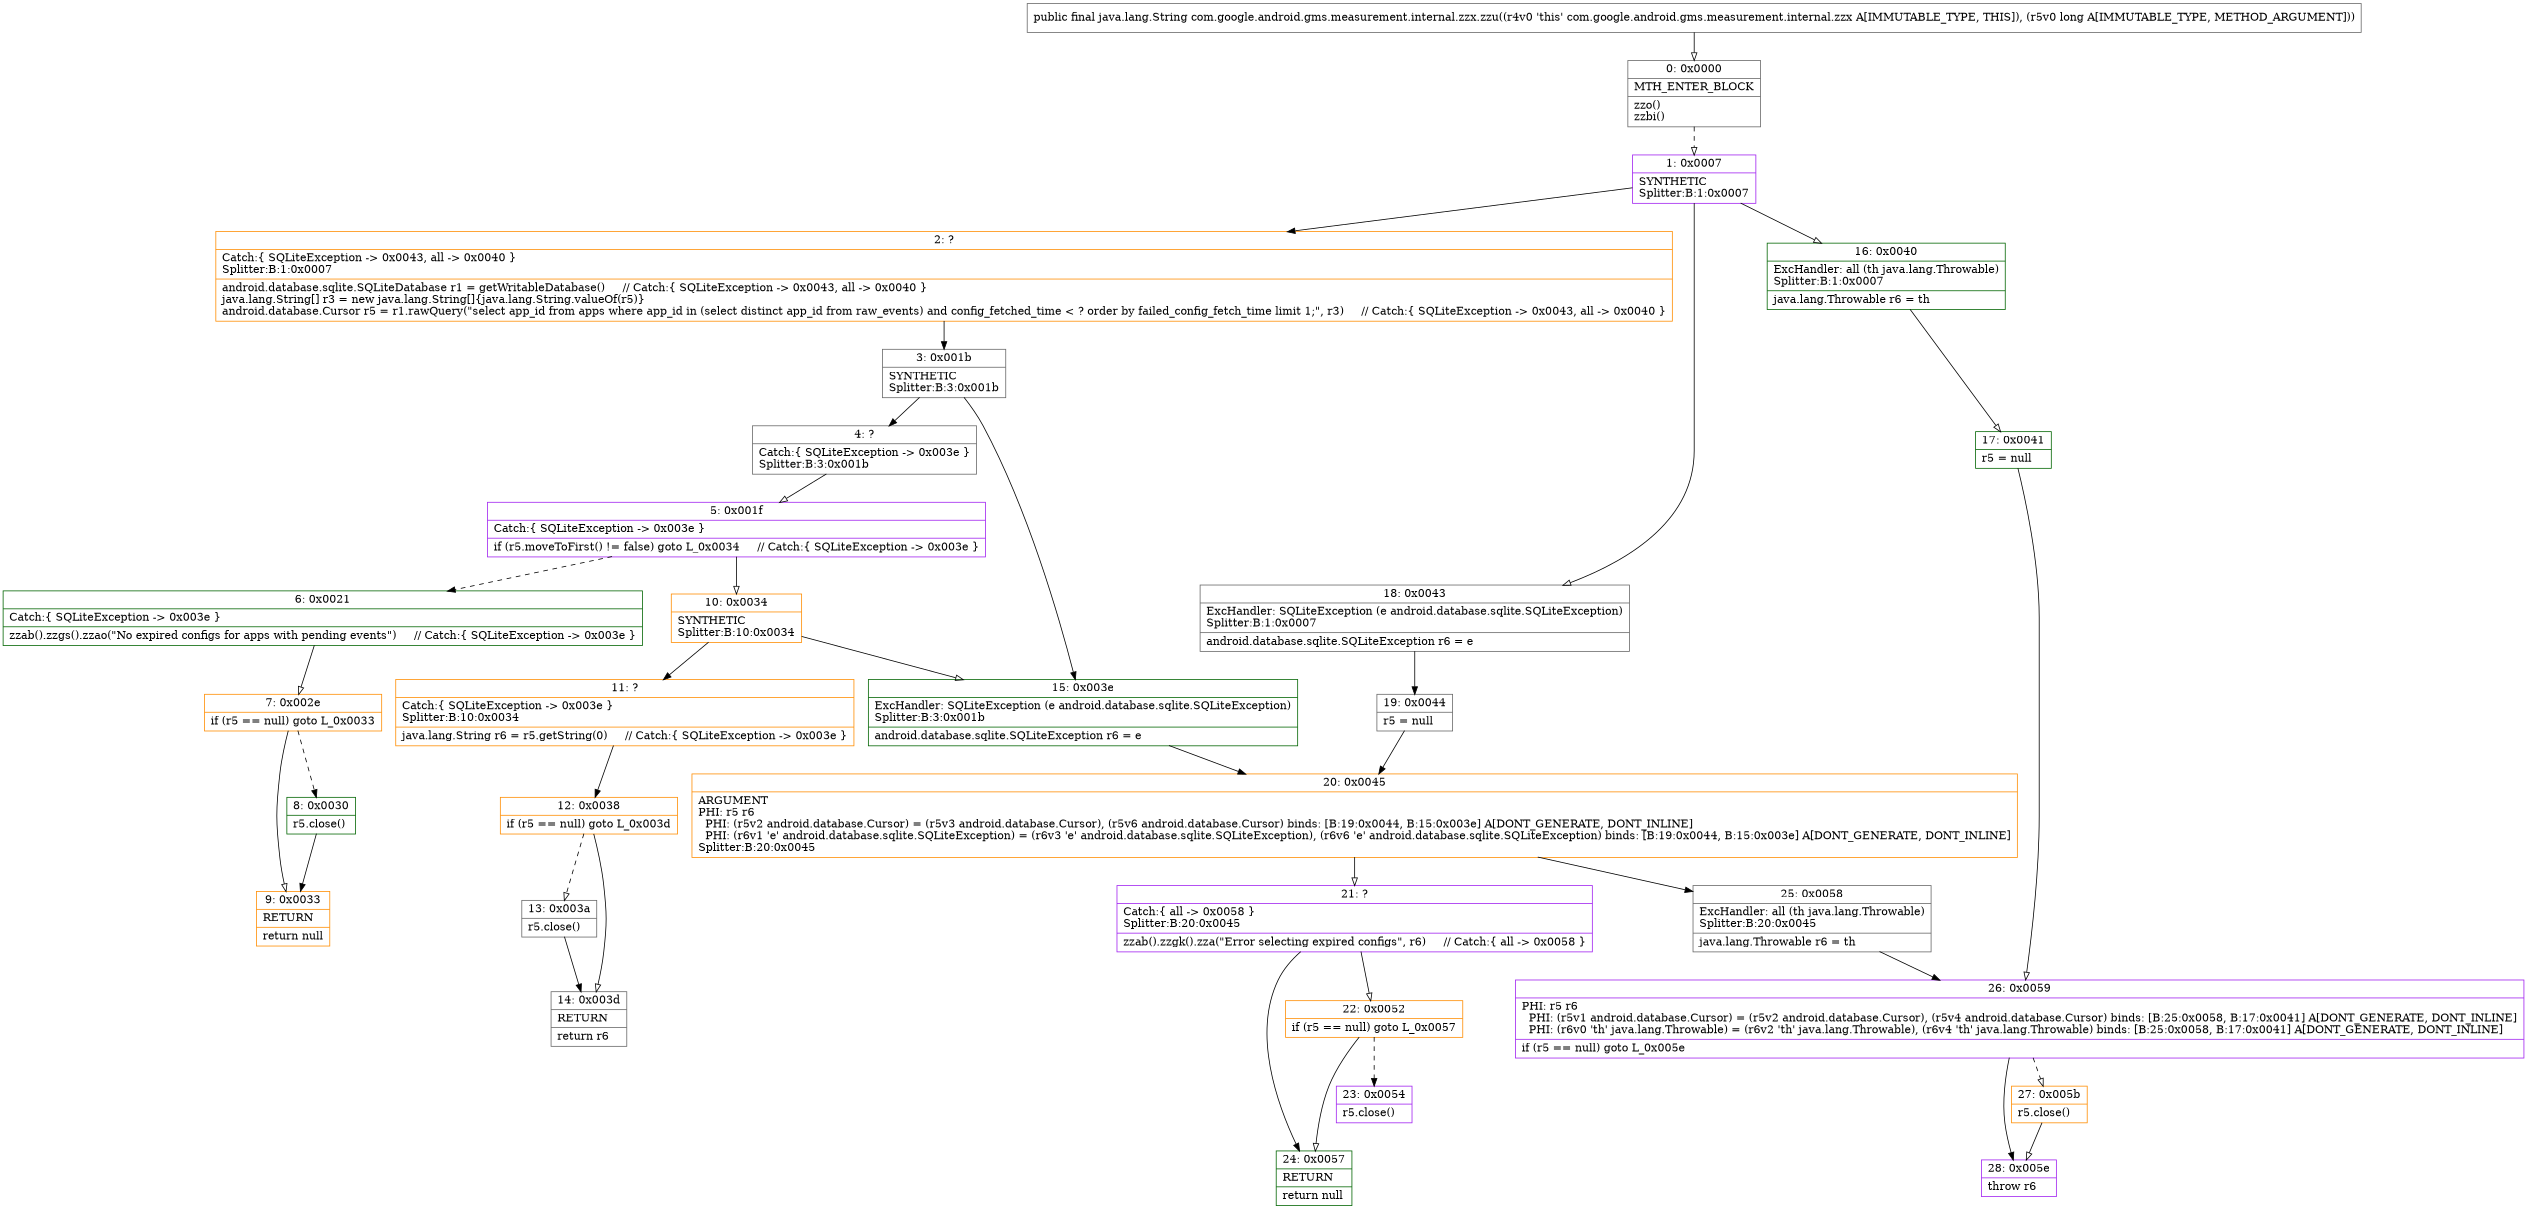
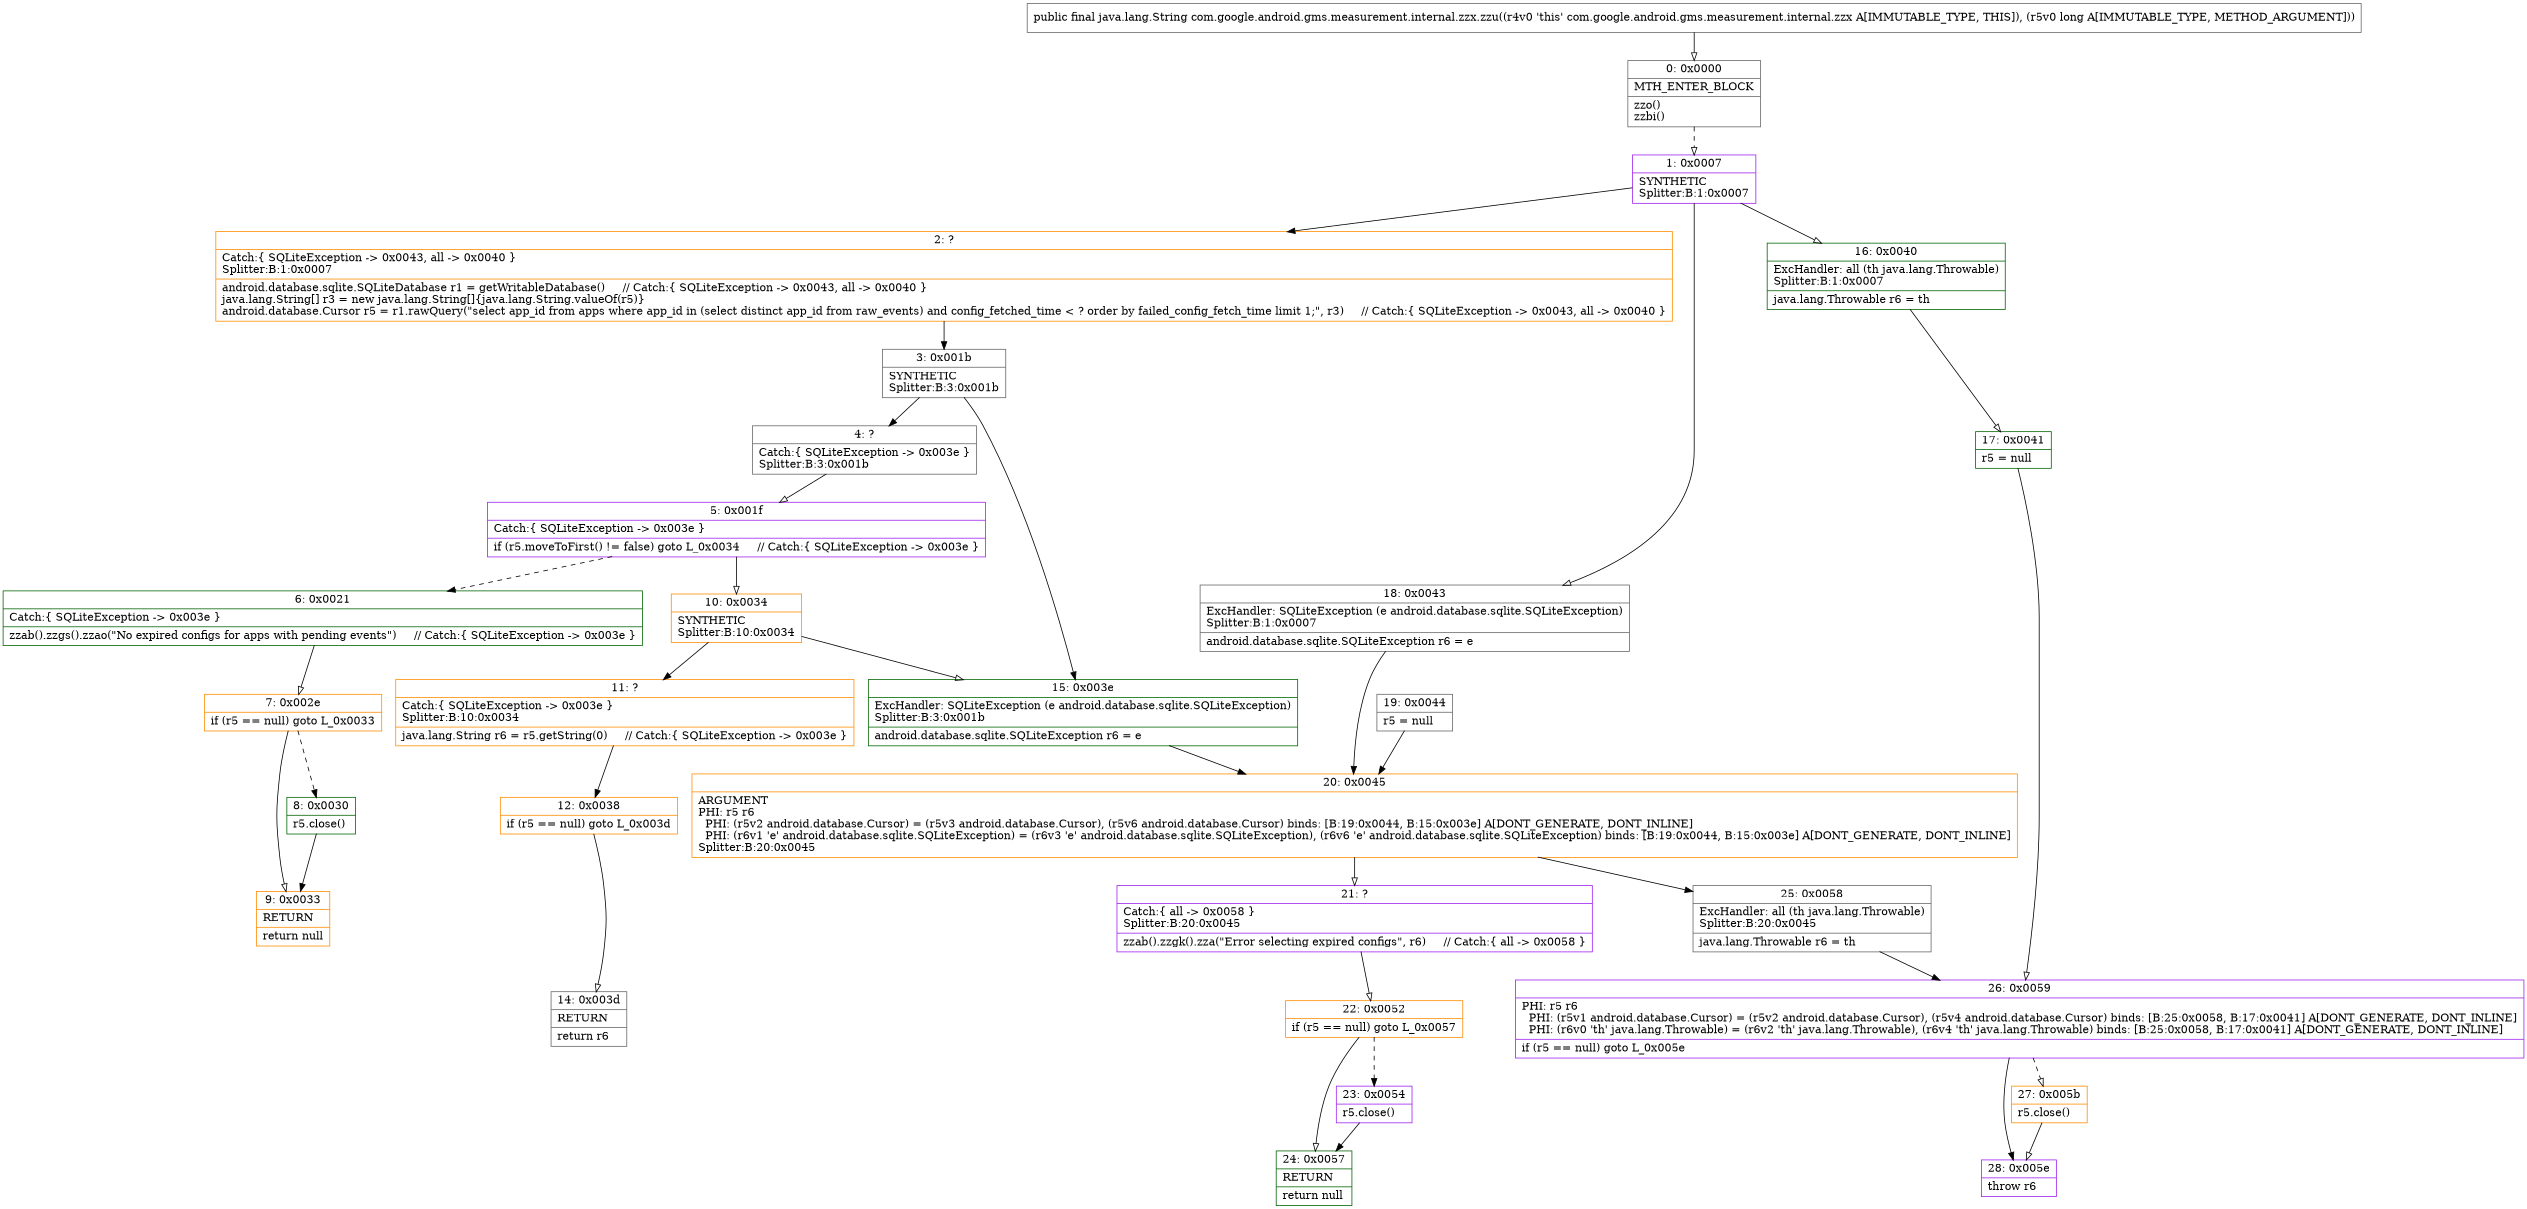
  digraph {
    node [color=gray40 shape=record]
    edge [arrowhead=onormal]
    n1 [label="{0\:\ 0x0000|MTH_ENTER_BLOCK\l|zzo()\lzzbi()\l}"]
    n2 [color=purple label="{1\:\ 0x0007|SYNTHETIC\lSplitter:B:1:0x0007\l}"]
    n3 [color=darkorange label="{2\:\ ?|Catch:\{ SQLiteException \-\> 0x0043, all \-\> 0x0040 \}\lSplitter:B:1:0x0007\l|android.database.sqlite.SQLiteDatabase r1 = getWritableDatabase()     \/\/ Catch:\{ SQLiteException \-\> 0x0043, all \-\> 0x0040 \}\ljava.lang.String[] r3 = new java.lang.String[]\{java.lang.String.valueOf(r5)\}\landroid.database.Cursor r5 = r1.rawQuery(\"select app_id from apps where app_id in (select distinct app_id from raw_events) and config_fetched_time \< ? order by failed_config_fetch_time limit 1;\", r3)     \/\/ Catch:\{ SQLiteException \-\> 0x0043, all \-\> 0x0040 \}\l}"]
    n4 [color=darkgreen label="{16\:\ 0x0040|ExcHandler: all (th java.lang.Throwable)\lSplitter:B:1:0x0007\l|java.lang.Throwable r6 = th\l}"]
    n5 [label="{18\:\ 0x0043|ExcHandler: SQLiteException (e android.database.sqlite.SQLiteException)\lSplitter:B:1:0x0007\l|android.database.sqlite.SQLiteException r6 = e\l}"]
    n6 [label="{3\:\ 0x001b|SYNTHETIC\lSplitter:B:3:0x001b\l}"]
    n7 [color=darkgreen label="{17\:\ 0x0041|r5 = null\l}"]
    n8 [label="{19\:\ 0x0044|r5 = null\l}"]
    n9 [label="{4\:\ ?|Catch:\{ SQLiteException \-\> 0x003e \}\lSplitter:B:3:0x001b\l}"]
    n10 [color=darkgreen label="{15\:\ 0x003e|ExcHandler: SQLiteException (e android.database.sqlite.SQLiteException)\lSplitter:B:3:0x001b\l|android.database.sqlite.SQLiteException r6 = e\l}"]
    n11 [color=purple label="{5\:\ 0x001f|Catch:\{ SQLiteException \-\> 0x003e \}\l|if (r5.moveToFirst() != false) goto L_0x0034     \/\/ Catch:\{ SQLiteException \-\> 0x003e \}\l}"]
    n12 [color=darkorange label="{20\:\ 0x0045|ARGUMENT\lPHI: r5 r6 \l  PHI: (r5v2 android.database.Cursor) = (r5v3 android.database.Cursor), (r5v6 android.database.Cursor) binds: [B:19:0x0044, B:15:0x003e] A[DONT_GENERATE, DONT_INLINE]\l  PHI: (r6v1 'e' android.database.sqlite.SQLiteException) = (r6v3 'e' android.database.sqlite.SQLiteException), (r6v6 'e' android.database.sqlite.SQLiteException) binds: [B:19:0x0044, B:15:0x003e] A[DONT_GENERATE, DONT_INLINE]\lSplitter:B:20:0x0045\l}"]
    n13 [color=darkgreen label="{6\:\ 0x0021|Catch:\{ SQLiteException \-\> 0x003e \}\l|zzab().zzgs().zzao(\"No expired configs for apps with pending events\")     \/\/ Catch:\{ SQLiteException \-\> 0x003e \}\l}"]
    n14 [color=darkorange label="{10\:\ 0x0034|SYNTHETIC\lSplitter:B:10:0x0034\l}"]
    n15 [color=darkorange label="{7\:\ 0x002e|if (r5 == null) goto L_0x0033\l}"]
    n16 [color=darkorange label="{11\:\ ?|Catch:\{ SQLiteException \-\> 0x003e \}\lSplitter:B:10:0x0034\l|java.lang.String r6 = r5.getString(0)     \/\/ Catch:\{ SQLiteException \-\> 0x003e \}\l}"]
    n17 [color=darkgreen label="{8\:\ 0x0030|r5.close()\l}"]
    n18 [color=darkorange label="{9\:\ 0x0033|RETURN\l|return null\l}"]
    n19 [color=darkorange label="{12\:\ 0x0038|if (r5 == null) goto L_0x003d\l}"]
-   n20 [label="{13\:\ 0x003a|r5.close()\l}"]
    n21 [label="{14\:\ 0x003d|RETURN\l|return r6\l}"]
    n22 [color=purple label="{21\:\ ?|Catch:\{ all \-\> 0x0058 \}\lSplitter:B:20:0x0045\l|zzab().zzgk().zza(\"Error selecting expired configs\", r6)     \/\/ Catch:\{ all \-\> 0x0058 \}\l}"]
    n23 [label="{25\:\ 0x0058|ExcHandler: all (th java.lang.Throwable)\lSplitter:B:20:0x0045\l|java.lang.Throwable r6 = th\l}"]
    n24 [color=purple label="{26\:\ 0x0059|PHI: r5 r6 \l  PHI: (r5v1 android.database.Cursor) = (r5v2 android.database.Cursor), (r5v4 android.database.Cursor) binds: [B:25:0x0058, B:17:0x0041] A[DONT_GENERATE, DONT_INLINE]\l  PHI: (r6v0 'th' java.lang.Throwable) = (r6v2 'th' java.lang.Throwable), (r6v4 'th' java.lang.Throwable) binds: [B:25:0x0058, B:17:0x0041] A[DONT_GENERATE, DONT_INLINE]\l|if (r5 == null) goto L_0x005e\l}"]
    n25 [color=darkorange label="{27\:\ 0x005b|r5.close()\l}"]
    n26 [color=purple label="{28\:\ 0x005e|throw r6\l}"]
    n27 [color=darkorange label="{22\:\ 0x0052|if (r5 == null) goto L_0x0057\l}"]
    n28 [color=purple label="{23\:\ 0x0054|r5.close()\l}"]
    n29 [color=darkgreen label="{24\:\ 0x0057|RETURN\l|return null\l}"]
    n30 [label="{public final java.lang.String com.google.android.gms.measurement.internal.zzx.zzu((r4v0 'this' com.google.android.gms.measurement.internal.zzx A[IMMUTABLE_TYPE, THIS]), (r5v0 long A[IMMUTABLE_TYPE, METHOD_ARGUMENT])) }"]
    n1 -> n2 [style=dashed]
    n2 -> n3 [arrowhead=normal]
    n2 -> n4
    n2 -> n5
    n3 -> n6 [arrowhead=normal]
    n4 -> n7
-   n5 -> n8 [arrowhead=normal]
+   n5 -> n12 [arrowhead=normal]
    n6 -> n9 [arrowhead=normal]
    n6 -> n10 [arrowhead=normal]
    n7 -> n24
    n8 -> n12 [arrowhead=normal]
    n9 -> n11
    n10 -> n12 [arrowhead=normal]
    n11 -> n13 [arrowhead=normal style=dashed]
    n11 -> n14
    n12 -> n22
    n12 -> n23 [arrowhead=normal]
    n13 -> n15
    n14 -> n10
    n14 -> n16 [arrowhead=normal]
    n15 -> n17 [arrowhead=normal style=dashed]
    n15 -> n18
    n16 -> n19 [arrowhead=normal]
    n17 -> n18 [arrowhead=normal]
-   n19 -> n20 [style=dashed]
    n19 -> n21
-   n20 -> n21 [arrowhead=normal]
    n22 -> n27
    n23 -> n24 [arrowhead=normal]
    n24 -> n25 [style=dashed]
    n24 -> n26 [arrowhead=normal]
    n25 -> n26
    n27 -> n28 [arrowhead=normal style=dashed]
    n27 -> n29
-   n22 -> n29 [arrowhead=normal]
+   n28 -> n29 [arrowhead=normal]
    n30 -> n1
  }
